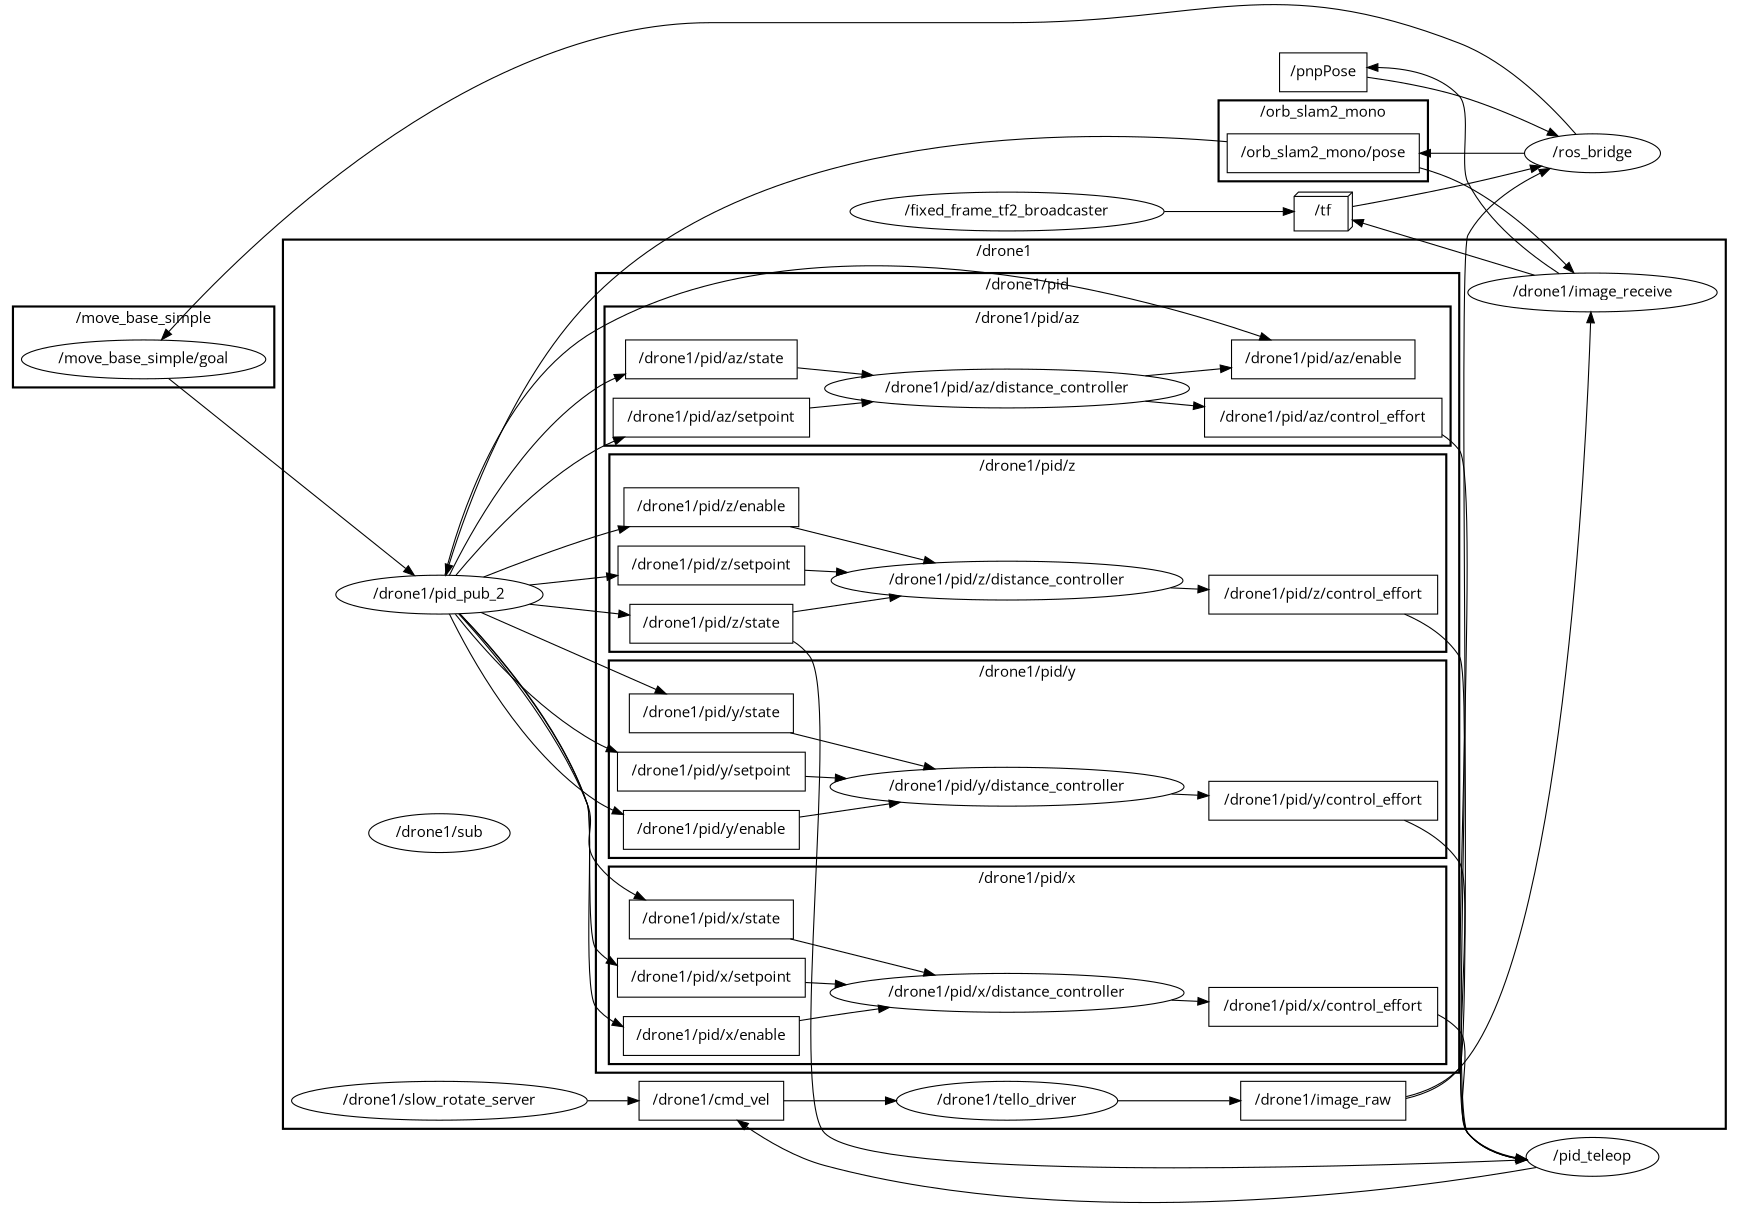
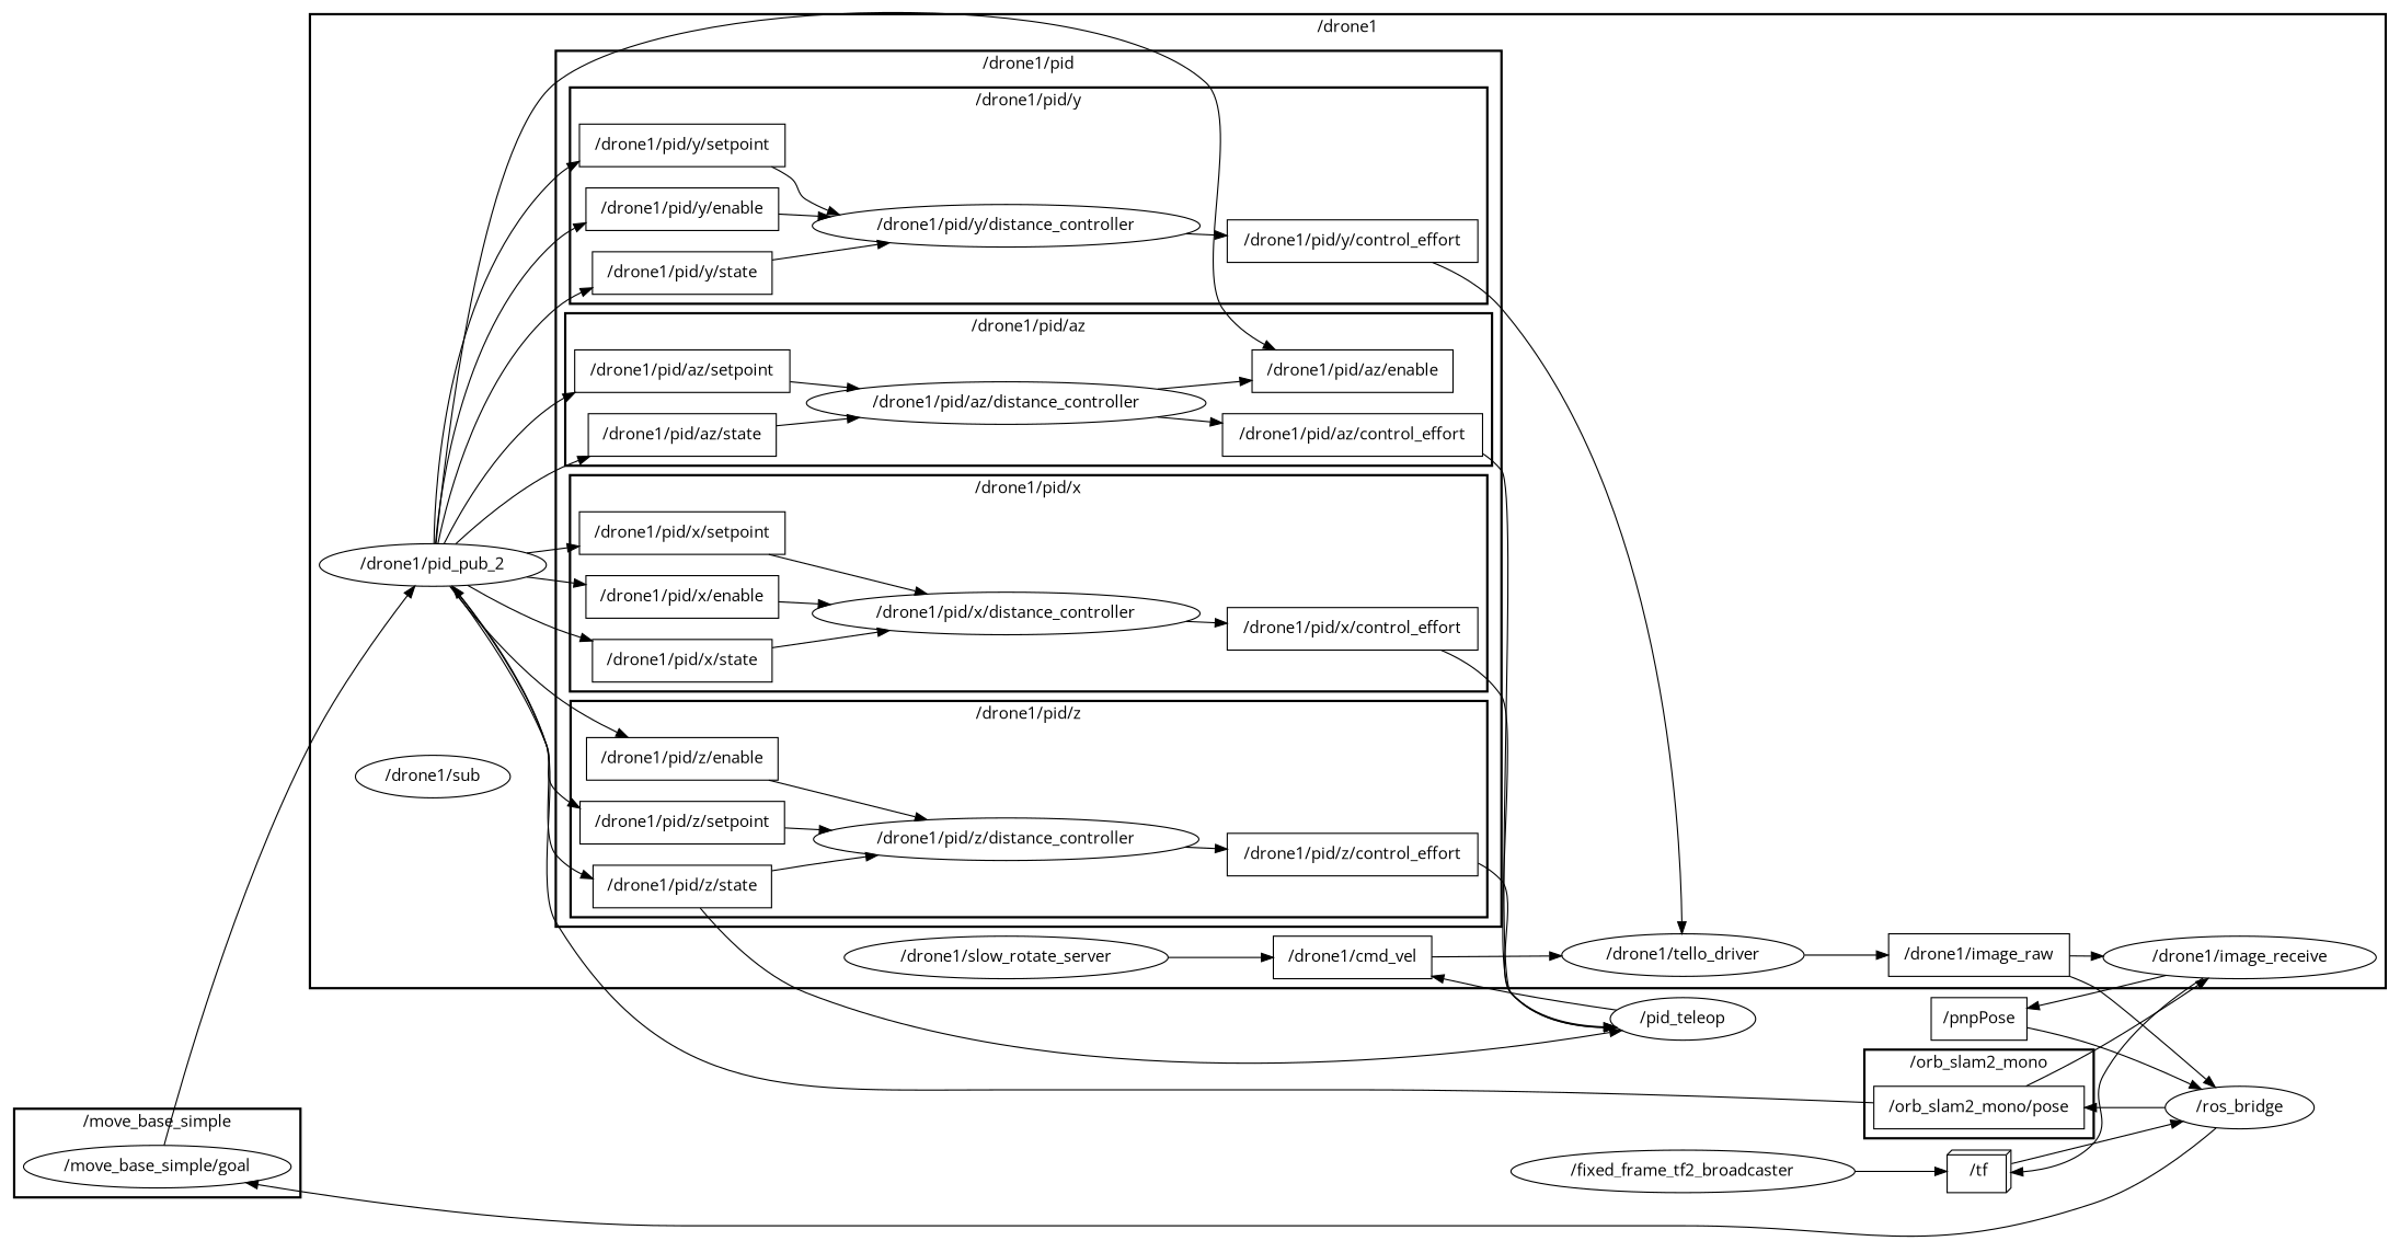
  digraph {
    compound=True
    fontname="Open Sans"
    rank=same
    rankdir=LR
    ranksep=0.2
    node [fontname="Open Sans" shape=box]
    edge [fontname="Open Sans" penwidth=1]
    n1 [height=0.5 label="/drone1/pid/az/setpoint" width=2.5278]
    n2 [height=0.5 label="/drone1/pid/az/distance_controller" shape=ellipse width=4.694]
    n3 [height=0.5 label="/drone1/pid/az/control_effort" width=3.0556]
    n4 [height=0.5 label="/drone1/pid/az/enable" width=2.3611]
    n5 [height=0.5 label="/drone1/pid/az/state" width=2.2083]
    n6 [height=0.5 label="/drone1/pid/z/state" width=2.0972]
    n7 [height=0.5 label="/drone1/pid/z/distance_controller" shape=ellipse width=4.5315]
    n8 [height=0.5 label="/drone1/pid/z/control_effort" width=2.9444]
    n9 [height=0.5 label="/drone1/pid/z/enable" width=2.25]
    n10 [height=0.5 label="/drone1/pid/z/setpoint" width=2.4028]
    n11 [height=0.5 label="/drone1/pid/y/state" width=2.1111]
    n12 [height=0.5 label="/drone1/pid/y/distance_controller" shape=ellipse width=4.5496]
    n13 [height=0.5 label="/drone1/pid/y/control_effort" width=2.9444]
    n14 [height=0.5 label="/drone1/pid/y/setpoint" width=2.4167]
    n15 [height=0.5 label="/drone1/pid/y/enable" width=2.2639]
    n16 [height=0.5 label="/drone1/pid/x/state" width=2.1111]
    n17 [height=0.5 label="/drone1/pid/x/distance_controller" shape=ellipse width=4.5496]
    n18 [height=0.5 label="/drone1/pid/x/control_effort" width=2.9444]
    n19 [height=0.5 label="/drone1/pid/x/setpoint" width=2.4167]
    n20 [height=0.5 label="/drone1/pid/x/enable" width=2.2639]
    n21 [height=0.5 label="/drone1/cmd_vel" width=1.8611]
    n22 [height=0.5 label="/drone1/tello_driver" shape=ellipse width=2.8525]
    n23 [height=0.5 label="/drone1/image_raw" width=2.125]
    n24 [height=0.5 label="/drone1/image_receive" shape=ellipse width=3.2136]
    n25 [height=0.5 label="/drone1/pid_pub_2" shape=ellipse width=2.672]
    n26 [height=0.5 label="/drone1/sub" shape=ellipse width=1.8234]
    n27 [height=0.5 label="/drone1/slow_rotate_server" shape=ellipse width=3.8094]
    n28 [height=0.5 label="/orb_slam2_mono/pose" width=2.4722]
    n29 [height=0.5 label="/move_base_simple/goal" shape=ellipse width=2.6111]
    n30 [height=0.5 label="/pid_teleop" shape=ellipse width=1.7151]
    n31 [height=0.5 label="/ros_bridge" shape=ellipse width=1.7512]
    n32 [height=0.5 label="/pnpPose" width=1.125]
    n33 [height=0.5 label="/tf" shape=box3d width=0.75]
    n34 [height=0.5 label="/fixed_frame_tf2_broadcaster" shape=ellipse width=4.0441]
    subgraph cluster_1 {
      label="/drone1"
      style=bold
      n21
      n22
      n23
      n24
      n25
      n26
      n27
      subgraph cluster_2 {
        label="/drone1/pid"
        style=bold
        subgraph cluster_3 {
          label="/drone1/pid/az"
          style=bold
          n1
          n2
          n3
          n4
          n5
        }
        subgraph cluster_4 {
          label="/drone1/pid/z"
          style=bold
          n6
          n7
          n8
          n9
          n10
        }
        subgraph cluster_5 {
          label="/drone1/pid/y"
          style=bold
          n11
          n12
          n13
          n14
          n15
        }
        subgraph cluster_6 {
          label="/drone1/pid/x"
          style=bold
          n16
          n17
          n18
          n19
          n20
        }
      }
    }
    subgraph cluster_7 {
      label="/orb_slam2_mono"
      style=bold
      n28
    }
    subgraph cluster_8 {
      label="/move_base_simple"
      style=bold
      n29
    }
    n1 -> n2
    n2 -> n3
    n2 -> n4
    n3 -> n30
    n5 -> n2
    n6 -> n7
    n6 -> n30
    n7 -> n8
    n8 -> n30
    n9 -> n7
    n10 -> n7
    n11 -> n12
    n12 -> n13
-   n13 -> n30
+   n13 -> n22
    n14 -> n12
    n15 -> n12
    n16 -> n17
    n17 -> n18
    n18 -> n30
    n19 -> n17
    n20 -> n17
    n21 -> n22
    n22 -> n23
    n23 -> n24
    n23 -> n31
    n24 -> n32
    n24 -> n33
    n25 -> n1
    n25 -> n4
    n25 -> n5
    n25 -> n6
    n25 -> n9
    n25 -> n10
    n25 -> n11
    n25 -> n14
    n25 -> n15
    n25 -> n16
    n25 -> n19
    n25 -> n20
    n27 -> n21
    n28 -> n24
    n28 -> n25
    n29 -> n25
    n30 -> n21
    n31 -> n28
    n31 -> n29
    n32 -> n31
    n33 -> n31
    n34 -> n33
  }
